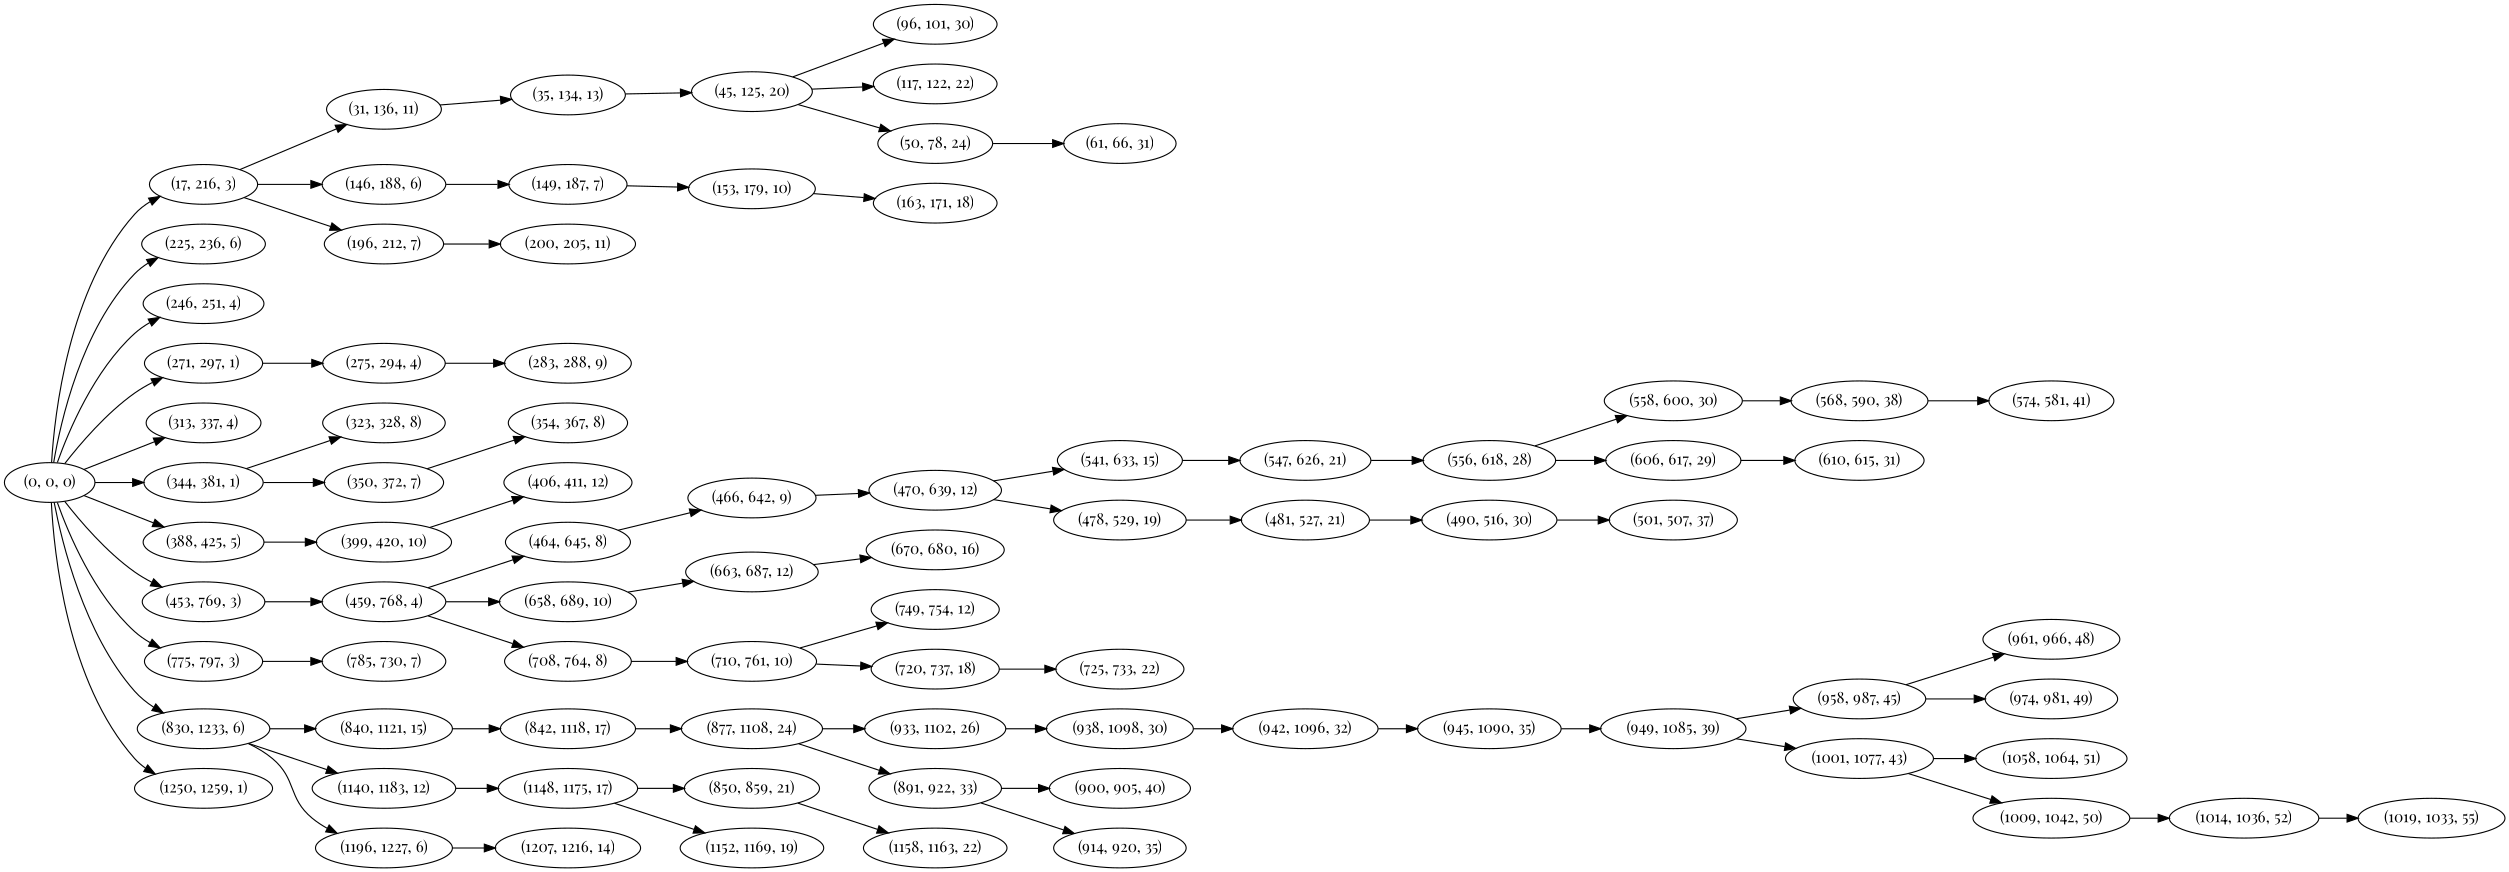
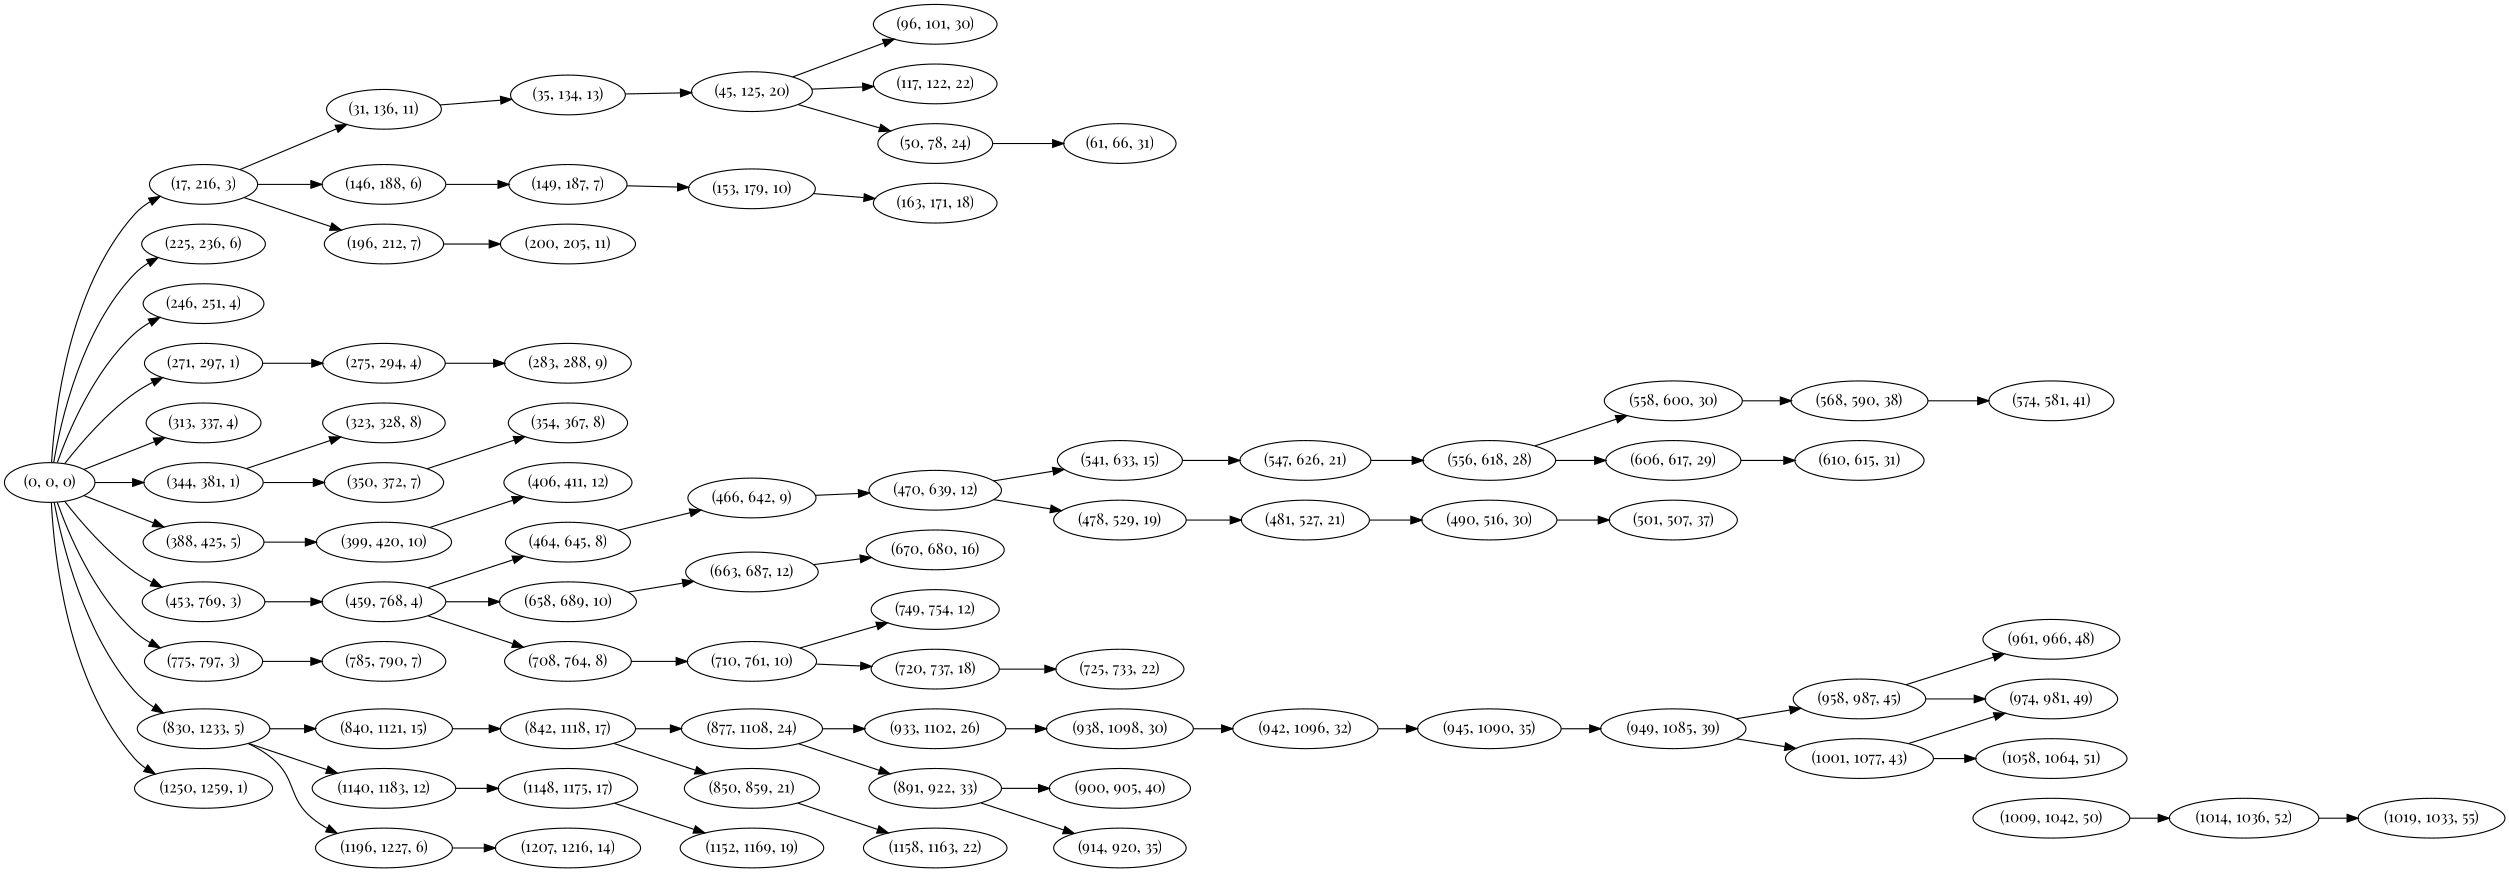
  digraph {
    fontname="Playfair Display"
    rankdir=LR
    node [fontname="Playfair Display"]
    edge [fontname="Playfair Display"]
    "(0, 0, 0)"
    "(17, 216, 3)"
    "(225, 236, 6)"
    "(246, 251, 4)"
    "(271, 297, 1)"
    "(313, 337, 4)"
    "(344, 381, 1)"
    "(388, 425, 5)"
    "(453, 769, 3)"
    "(775, 797, 3)"
-   "(830, 1233, 5)" [label="(830, 1233, 6)"]
+   "(830, 1233, 5)"
    "(1250, 1259, 1)"
    "(31, 136, 11)"
    "(146, 188, 6)"
    "(196, 212, 7)"
    "(275, 294, 4)"
    "(323, 328, 8)"
    "(350, 372, 7)"
    "(399, 420, 10)"
    "(459, 768, 4)"
-   "(785, 790, 7)" [label="(785, 730, 7)"]
+   "(785, 790, 7)"
    "(840, 1121, 15)"
    "(1140, 1183, 12)"
    "(1196, 1227, 6)"
    "(35, 134, 13)"
    "(149, 187, 7)"
    "(200, 205, 11)"
    "(45, 125, 20)"
    "(50, 78, 24)"
    "(96, 101, 30)"
    "(117, 122, 22)"
    "(61, 66, 31)"
    "(153, 179, 10)"
    "(163, 171, 18)"
    "(283, 288, 9)"
    "(354, 367, 8)"
    "(406, 411, 12)"
    "(464, 645, 8)"
    "(658, 689, 10)"
    "(708, 764, 8)"
    "(466, 642, 9)"
    "(663, 687, 12)"
    "(710, 761, 10)"
    "(470, 639, 12)"
    "(478, 529, 19)"
    "(541, 633, 15)"
    "(481, 527, 21)"
    "(547, 626, 21)"
    "(490, 516, 30)"
    "(501, 507, 37)"
    "(556, 618, 28)"
    "(558, 600, 30)"
    "(606, 617, 29)"
    "(568, 590, 38)"
    "(610, 615, 31)"
    "(574, 581, 41)"
    "(670, 680, 16)"
    "(720, 737, 18)"
    "(749, 754, 12)"
    "(725, 733, 22)"
    "(842, 1118, 17)"
    "(1148, 1175, 17)"
    "(1207, 1216, 14)"
    "(850, 859, 21)"
    "(877, 1108, 24)"
    "(1158, 1163, 22)"
    "(891, 922, 33)"
    "(933, 1102, 26)"
    "(900, 905, 40)"
    "(914, 920, 35)"
    "(938, 1098, 30)"
    "(942, 1096, 32)"
    "(945, 1090, 35)"
    "(949, 1085, 39)"
    "(958, 987, 45)"
    "(1001, 1077, 43)"
    "(961, 966, 48)"
    "(974, 981, 49)"
    "(1009, 1042, 50)"
    "(1058, 1064, 51)"
    "(1014, 1036, 52)"
    "(1019, 1033, 55)"
    "(1152, 1169, 19)"
    "(0, 0, 0)" -> "(17, 216, 3)"
    "(0, 0, 0)" -> "(225, 236, 6)"
    "(0, 0, 0)" -> "(246, 251, 4)"
    "(0, 0, 0)" -> "(271, 297, 1)"
    "(0, 0, 0)" -> "(313, 337, 4)"
    "(0, 0, 0)" -> "(344, 381, 1)"
    "(0, 0, 0)" -> "(388, 425, 5)"
    "(0, 0, 0)" -> "(453, 769, 3)"
    "(0, 0, 0)" -> "(775, 797, 3)"
    "(0, 0, 0)" -> "(830, 1233, 5)"
    "(0, 0, 0)" -> "(1250, 1259, 1)"
    "(17, 216, 3)" -> "(31, 136, 11)"
    "(17, 216, 3)" -> "(146, 188, 6)"
    "(17, 216, 3)" -> "(196, 212, 7)"
    "(271, 297, 1)" -> "(275, 294, 4)"
    "(344, 381, 1)" -> "(323, 328, 8)"
    "(344, 381, 1)" -> "(350, 372, 7)"
    "(388, 425, 5)" -> "(399, 420, 10)"
    "(453, 769, 3)" -> "(459, 768, 4)"
    "(775, 797, 3)" -> "(785, 790, 7)"
    "(830, 1233, 5)" -> "(840, 1121, 15)"
    "(830, 1233, 5)" -> "(1140, 1183, 12)"
    "(830, 1233, 5)" -> "(1196, 1227, 6)"
    "(31, 136, 11)" -> "(35, 134, 13)"
    "(146, 188, 6)" -> "(149, 187, 7)"
    "(196, 212, 7)" -> "(200, 205, 11)"
    "(275, 294, 4)" -> "(283, 288, 9)"
    "(350, 372, 7)" -> "(354, 367, 8)"
    "(399, 420, 10)" -> "(406, 411, 12)"
    "(459, 768, 4)" -> "(464, 645, 8)"
    "(459, 768, 4)" -> "(658, 689, 10)"
    "(459, 768, 4)" -> "(708, 764, 8)"
    "(840, 1121, 15)" -> "(842, 1118, 17)"
    "(1140, 1183, 12)" -> "(1148, 1175, 17)"
    "(1196, 1227, 6)" -> "(1207, 1216, 14)"
    "(35, 134, 13)" -> "(45, 125, 20)"
    "(149, 187, 7)" -> "(153, 179, 10)"
    "(45, 125, 20)" -> "(50, 78, 24)"
    "(45, 125, 20)" -> "(96, 101, 30)"
    "(45, 125, 20)" -> "(117, 122, 22)"
    "(50, 78, 24)" -> "(61, 66, 31)"
    "(153, 179, 10)" -> "(163, 171, 18)"
    "(464, 645, 8)" -> "(466, 642, 9)"
    "(658, 689, 10)" -> "(663, 687, 12)"
    "(708, 764, 8)" -> "(710, 761, 10)"
    "(466, 642, 9)" -> "(470, 639, 12)"
    "(663, 687, 12)" -> "(670, 680, 16)"
    "(710, 761, 10)" -> "(720, 737, 18)"
    "(710, 761, 10)" -> "(749, 754, 12)"
    "(470, 639, 12)" -> "(478, 529, 19)"
    "(470, 639, 12)" -> "(541, 633, 15)"
    "(478, 529, 19)" -> "(481, 527, 21)"
    "(541, 633, 15)" -> "(547, 626, 21)"
    "(481, 527, 21)" -> "(490, 516, 30)"
    "(547, 626, 21)" -> "(556, 618, 28)"
    "(490, 516, 30)" -> "(501, 507, 37)"
    "(556, 618, 28)" -> "(558, 600, 30)"
    "(556, 618, 28)" -> "(606, 617, 29)"
    "(558, 600, 30)" -> "(568, 590, 38)"
    "(606, 617, 29)" -> "(610, 615, 31)"
    "(568, 590, 38)" -> "(574, 581, 41)"
    "(720, 737, 18)" -> "(725, 733, 22)"
-   "(1148, 1175, 17)" -> "(850, 859, 21)"
+   "(842, 1118, 17)" -> "(850, 859, 21)"
    "(842, 1118, 17)" -> "(877, 1108, 24)"
    "(1148, 1175, 17)" -> "(1152, 1169, 19)"
    "(850, 859, 21)" -> "(1158, 1163, 22)"
    "(877, 1108, 24)" -> "(891, 922, 33)"
    "(877, 1108, 24)" -> "(933, 1102, 26)"
    "(891, 922, 33)" -> "(900, 905, 40)"
    "(891, 922, 33)" -> "(914, 920, 35)"
    "(933, 1102, 26)" -> "(938, 1098, 30)"
    "(938, 1098, 30)" -> "(942, 1096, 32)"
    "(942, 1096, 32)" -> "(945, 1090, 35)"
    "(945, 1090, 35)" -> "(949, 1085, 39)"
    "(949, 1085, 39)" -> "(958, 987, 45)"
    "(949, 1085, 39)" -> "(1001, 1077, 43)"
    "(958, 987, 45)" -> "(961, 966, 48)"
    "(958, 987, 45)" -> "(974, 981, 49)"
-   "(1001, 1077, 43)" -> "(1009, 1042, 50)"
+   "(1001, 1077, 43)" -> "(974, 981, 49)"
    "(1001, 1077, 43)" -> "(1058, 1064, 51)"
    "(1009, 1042, 50)" -> "(1014, 1036, 52)"
    "(1014, 1036, 52)" -> "(1019, 1033, 55)"
  }
